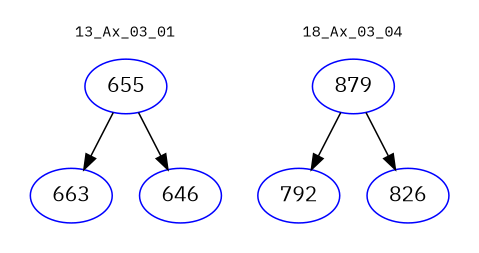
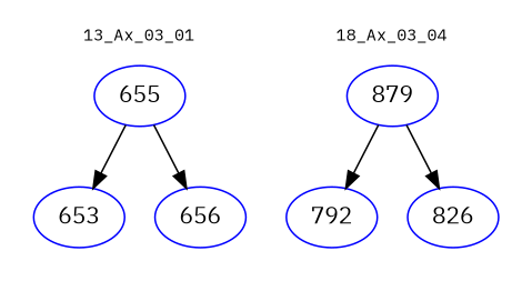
  digraph {
    fontname="IBM Plex Mono"
    node [color=blue fontname="IBM Plex Mono"]
    edge [color=black fontname="IBM Plex Mono"]
    n1 [label=655]
-   n2 [label=663]
-   n3 [label=646]
+   n2 [label=653]
+   n3 [label=656]
    n4 [label=879]
    n5 [label=792]
    n6 [label=826]
    subgraph cluster_1 {
      color=white
      fontsize=10
      label="13_Ax_03_01"
      n1
      n2
      n3
    }
    subgraph cluster_2 {
      color=white
      fontsize=10
      label="18_Ax_03_04"
      n4
      n5
      n6
    }
    n1 -> n2
    n1 -> n3
    n4 -> n5
    n4 -> n6
  }
